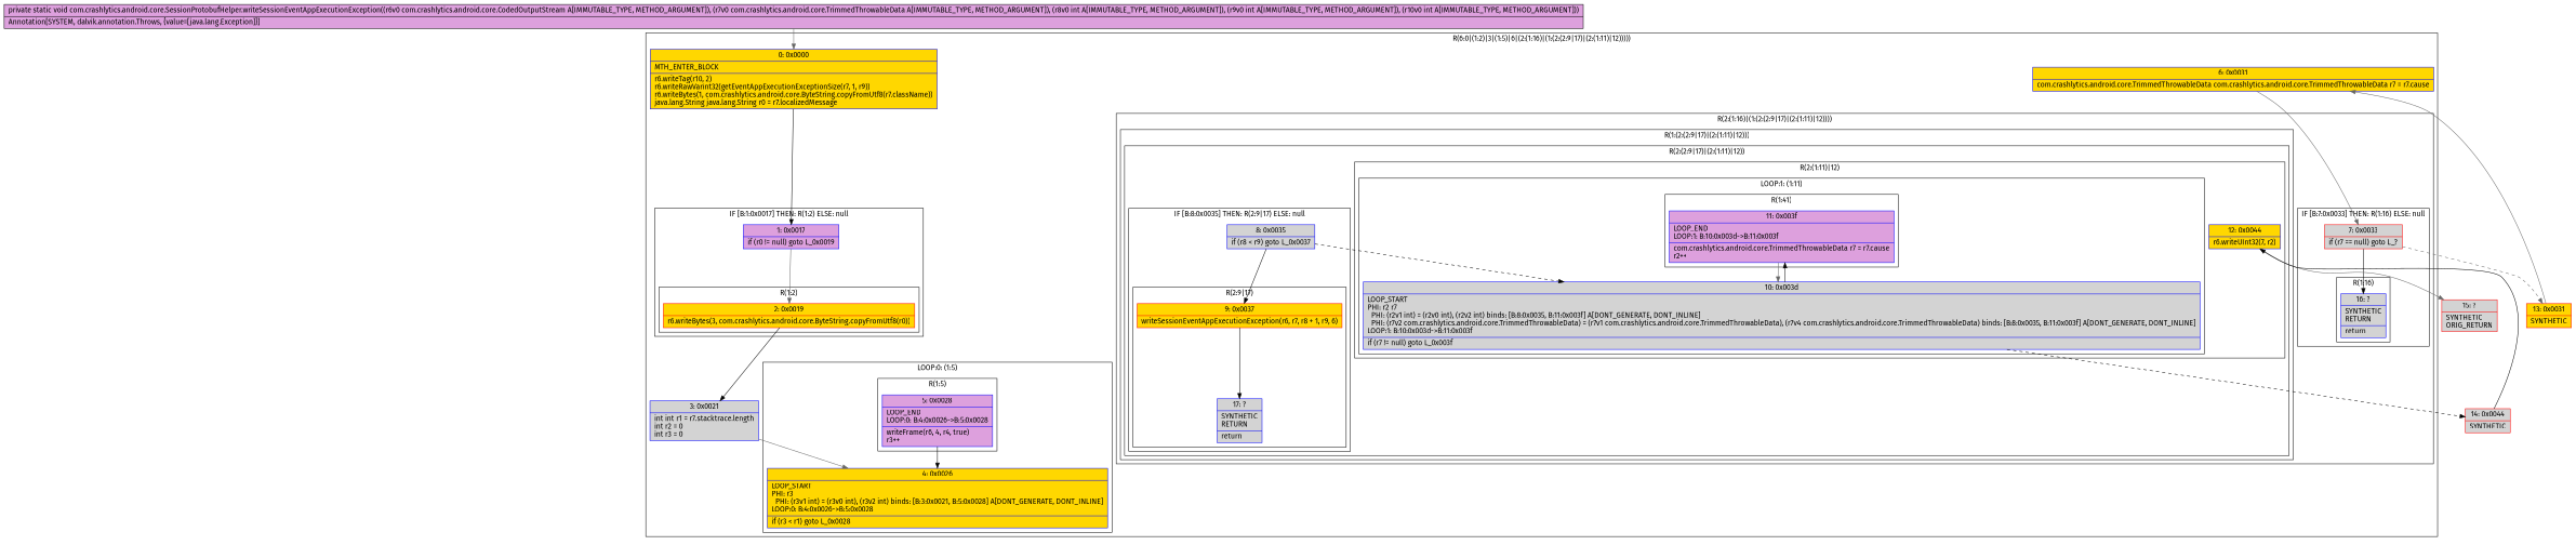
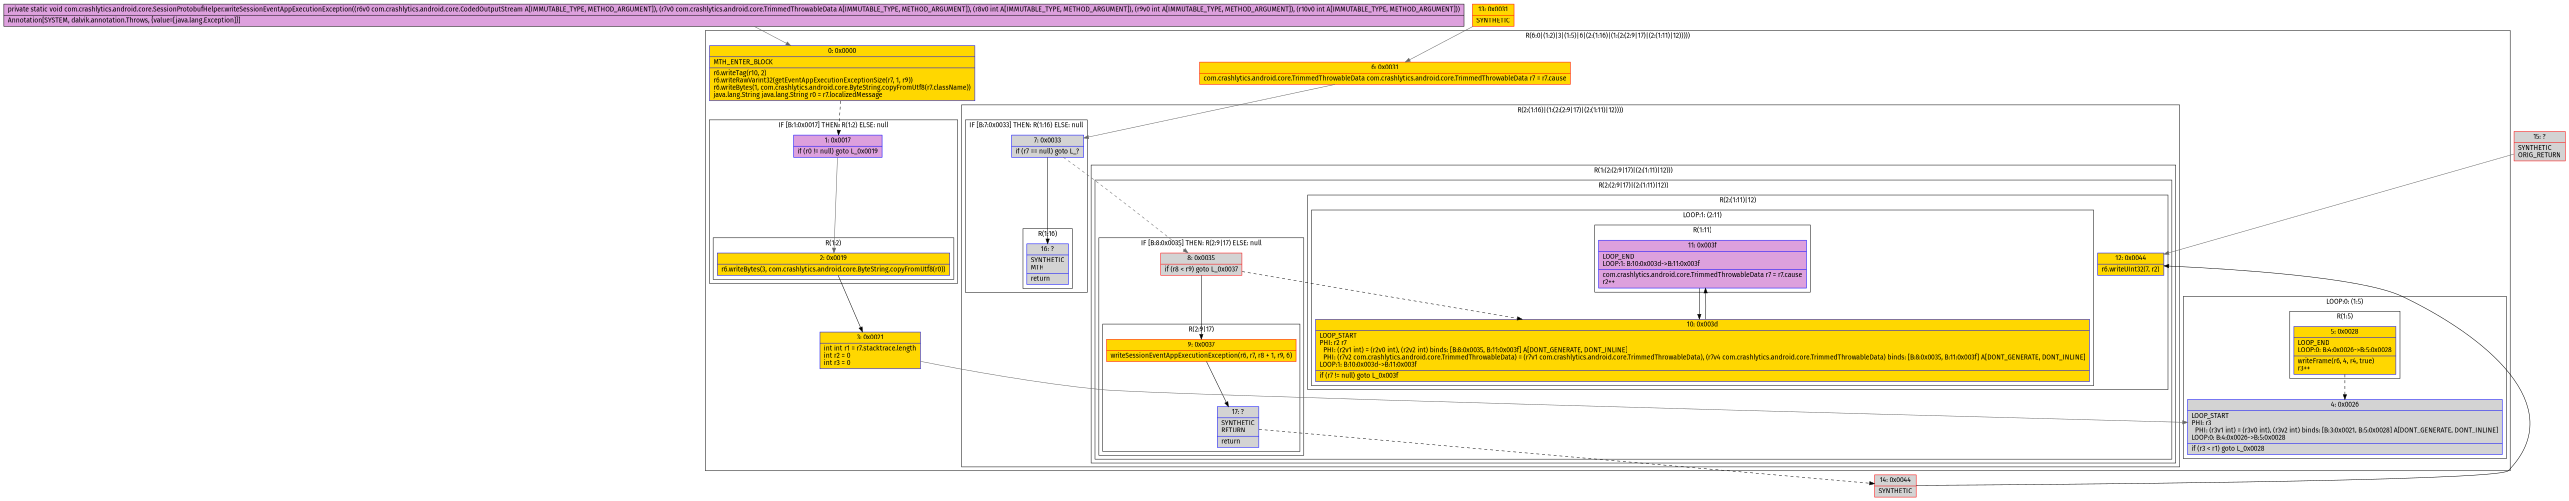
  digraph {
    fontname="Fira Sans"
    node [color=blue fillcolor=lightgrey fontname="Fira Sans" shape=record style=filled]
    edge [color=black fontname="Fira Sans"]
-   n1 [color=red fillcolor=gold label="{2\:\ 0x0019|r6.writeBytes(3, com.crashlytics.android.core.ByteString.copyFromUtf8(r0))\l}"]
+   n1 [fillcolor=gold label="{2\:\ 0x0019|r6.writeBytes(3, com.crashlytics.android.core.ByteString.copyFromUtf8(r0))\l}"]
    n2 [fillcolor=plum label="{1\:\ 0x0017|if (r0 != null) goto L_0x0019\l}"]
-   n3 [fillcolor=plum label="{5\:\ 0x0028|LOOP_END\lLOOP:0: B:4:0x0026\-\>B:5:0x0028\l|writeFrame(r6, 4, r4, true)\lr3++\l}"]
-   n4 [fillcolor=gold label="{4\:\ 0x0026|LOOP_START\lPHI: r3 \l  PHI: (r3v1 int) = (r3v0 int), (r3v2 int) binds: [B:3:0x0021, B:5:0x0028] A[DONT_GENERATE, DONT_INLINE]\lLOOP:0: B:4:0x0026\-\>B:5:0x0028\l|if (r3 \< r1) goto L_0x0028\l}"]
-   n5 [label="{16\:\ ?|SYNTHETIC\lRETURN\l|return\l}"]
-   n6 [color=red label="{7\:\ 0x0033|if (r7 == null) goto L_?\l}"]
+   n3 [fillcolor=gold label="{5\:\ 0x0028|LOOP_END\lLOOP:0: B:4:0x0026\-\>B:5:0x0028\l|writeFrame(r6, 4, r4, true)\lr3++\l}"]
+   n4 [label="{4\:\ 0x0026|LOOP_START\lPHI: r3 \l  PHI: (r3v1 int) = (r3v0 int), (r3v2 int) binds: [B:3:0x0021, B:5:0x0028] A[DONT_GENERATE, DONT_INLINE]\lLOOP:0: B:4:0x0026\-\>B:5:0x0028\l|if (r3 \< r1) goto L_0x0028\l}"]
+   n5 [label="{16\:\ ?|SYNTHETIC\lMTH\l|return\l}"]
+   n6 [label="{7\:\ 0x0033|if (r7 == null) goto L_?\l}"]
    n7 [color=red fillcolor=gold label="{9\:\ 0x0037|writeSessionEventAppExecutionException(r6, r7, r8 + 1, r9, 6)\l}"]
    n8 [label="{17\:\ ?|SYNTHETIC\lRETURN\l|return\l}"]
-   n9 [label="{8\:\ 0x0035|if (r8 \< r9) goto L_0x0037\l}"]
+   n9 [color=red label="{8\:\ 0x0035|if (r8 \< r9) goto L_0x0037\l}"]
    n10 [fillcolor=plum label="{11\:\ 0x003f|LOOP_END\lLOOP:1: B:10:0x003d\-\>B:11:0x003f\l|com.crashlytics.android.core.TrimmedThrowableData r7 = r7.cause\lr2++\l}"]
-   n11 [label="{10\:\ 0x003d|LOOP_START\lPHI: r2 r7 \l  PHI: (r2v1 int) = (r2v0 int), (r2v2 int) binds: [B:8:0x0035, B:11:0x003f] A[DONT_GENERATE, DONT_INLINE]\l  PHI: (r7v2 com.crashlytics.android.core.TrimmedThrowableData) = (r7v1 com.crashlytics.android.core.TrimmedThrowableData), (r7v4 com.crashlytics.android.core.TrimmedThrowableData) binds: [B:8:0x0035, B:11:0x003f] A[DONT_GENERATE, DONT_INLINE]\lLOOP:1: B:10:0x003d\-\>B:11:0x003f\l|if (r7 != null) goto L_0x003f\l}"]
+   n11 [fillcolor=gold label="{10\:\ 0x003d|LOOP_START\lPHI: r2 r7 \l  PHI: (r2v1 int) = (r2v0 int), (r2v2 int) binds: [B:8:0x0035, B:11:0x003f] A[DONT_GENERATE, DONT_INLINE]\l  PHI: (r7v2 com.crashlytics.android.core.TrimmedThrowableData) = (r7v1 com.crashlytics.android.core.TrimmedThrowableData), (r7v4 com.crashlytics.android.core.TrimmedThrowableData) binds: [B:8:0x0035, B:11:0x003f] A[DONT_GENERATE, DONT_INLINE]\lLOOP:1: B:10:0x003d\-\>B:11:0x003f\l|if (r7 != null) goto L_0x003f\l}"]
    n12 [fillcolor=gold label="{12\:\ 0x0044|r6.writeUInt32(7, r2)\l}"]
    n13 [fillcolor=gold label="{0\:\ 0x0000|MTH_ENTER_BLOCK\l|r6.writeTag(r10, 2)\lr6.writeRawVarint32(getEventAppExecutionExceptionSize(r7, 1, r9))\lr6.writeBytes(1, com.crashlytics.android.core.ByteString.copyFromUtf8(r7.className))\ljava.lang.String java.lang.String r0 = r7.localizedMessage\l}"]
-   n14 [label="{3\:\ 0x0021|int int r1 = r7.stacktrace.length\lint r2 = 0\lint r3 = 0\l}"]
-   n15 [fillcolor=gold label="{6\:\ 0x0031|com.crashlytics.android.core.TrimmedThrowableData com.crashlytics.android.core.TrimmedThrowableData r7 = r7.cause\l}"]
+   n14 [fillcolor=gold label="{3\:\ 0x0021|int int r1 = r7.stacktrace.length\lint r2 = 0\lint r3 = 0\l}"]
+   n15 [color=red fillcolor=gold label="{6\:\ 0x0031|com.crashlytics.android.core.TrimmedThrowableData com.crashlytics.android.core.TrimmedThrowableData r7 = r7.cause\l}"]
    n16 [color=red label="{14\:\ 0x0044|SYNTHETIC\l}"]
    n17 [color=red label="{15\:\ ?|SYNTHETIC\lORIG_RETURN\l}"]
    n18 [color=red fillcolor=gold label="{13\:\ 0x0031|SYNTHETIC\l}"]
    n19 [fillcolor=plum label="{private static void com.crashlytics.android.core.SessionProtobufHelper.writeSessionEventAppExecutionException((r6v0 com.crashlytics.android.core.CodedOutputStream A[IMMUTABLE_TYPE, METHOD_ARGUMENT]), (r7v0 com.crashlytics.android.core.TrimmedThrowableData A[IMMUTABLE_TYPE, METHOD_ARGUMENT]), (r8v0 int A[IMMUTABLE_TYPE, METHOD_ARGUMENT]), (r9v0 int A[IMMUTABLE_TYPE, METHOD_ARGUMENT]), (r10v0 int A[IMMUTABLE_TYPE, METHOD_ARGUMENT]))  | Annotation[SYSTEM, dalvik.annotation.Throws, \{value=[java.lang.Exception]\}]\l}" color=""]
    subgraph cluster_1 {
      label="R(6:0|(1:2)|3|(1:5)|6|(2:(1:16)|(1:(2:(2:9|17)|(2:(1:11)|12)))))"
      n13
      n14
      n15
      subgraph cluster_2 {
        label="IF [B:1:0x0017] THEN: R(1:2) ELSE: null"
        n2
        subgraph cluster_3 {
          label="R(1:2)"
          n1
        }
      }
      subgraph cluster_4 {
        label="LOOP:0: (1:5)"
        n4
        subgraph cluster_5 {
          label="R(1:5)"
          n3
        }
      }
      subgraph cluster_6 {
        label="R(2:(1:16)|(1:(2:(2:9|17)|(2:(1:11)|12))))"
        subgraph cluster_7 {
          label="IF [B:7:0x0033] THEN: R(1:16) ELSE: null"
          n6
          subgraph cluster_8 {
            label="R(1:16)"
            n5
          }
        }
        subgraph cluster_9 {
          label="R(1:(2:(2:9|17)|(2:(1:11)|12)))"
          subgraph cluster_10 {
            label="R(2:(2:9|17)|(2:(1:11)|12))"
            subgraph cluster_11 {
              label="IF [B:8:0x0035] THEN: R(2:9|17) ELSE: null"
              n9
              subgraph cluster_12 {
                label="R(2:9|17)"
                n7
                n8
              }
            }
            subgraph cluster_13 {
              label="R(2:(1:11)|12)"
              n12
              subgraph cluster_14 {
-               label="LOOP:1: (1:11)"
+               label="LOOP:1: (2:11)"
                n11
                subgraph cluster_15 {
-                 label="R(1:41)"
+                 label="R(1:11)"
                  n10
                }
              }
            }
          }
        }
      }
    }
    n1 -> n14
    n2 -> n1 [color=gray40]
-   n3 -> n4
+   n3 -> n4 [style=dashed]
    n6 -> n5
-   n6 -> n18 [color=gray40 style=dashed]
+   n6 -> n9 [color=gray40 style=dashed]
    n7 -> n8
    n9 -> n7
    n9 -> n11 [style=dashed]
-   n10 -> n11 [color=gray40]
+   n10 -> n11
    n11 -> n10
-   n11 -> n16 [style=dashed]
-   n12 -> n17 [color=gray40]
-   n13 -> n2
+   n8 -> n16 [style=dashed]
+   n17 -> n12 [color=gray40]
+   n13 -> n2 [style=dashed]
    n14 -> n4 [color=gray40]
    n15 -> n6 [color=gray40]
    n16 -> n12
    n18 -> n15 [color=gray40]
    n19 -> n13 [color=gray40]
  }
